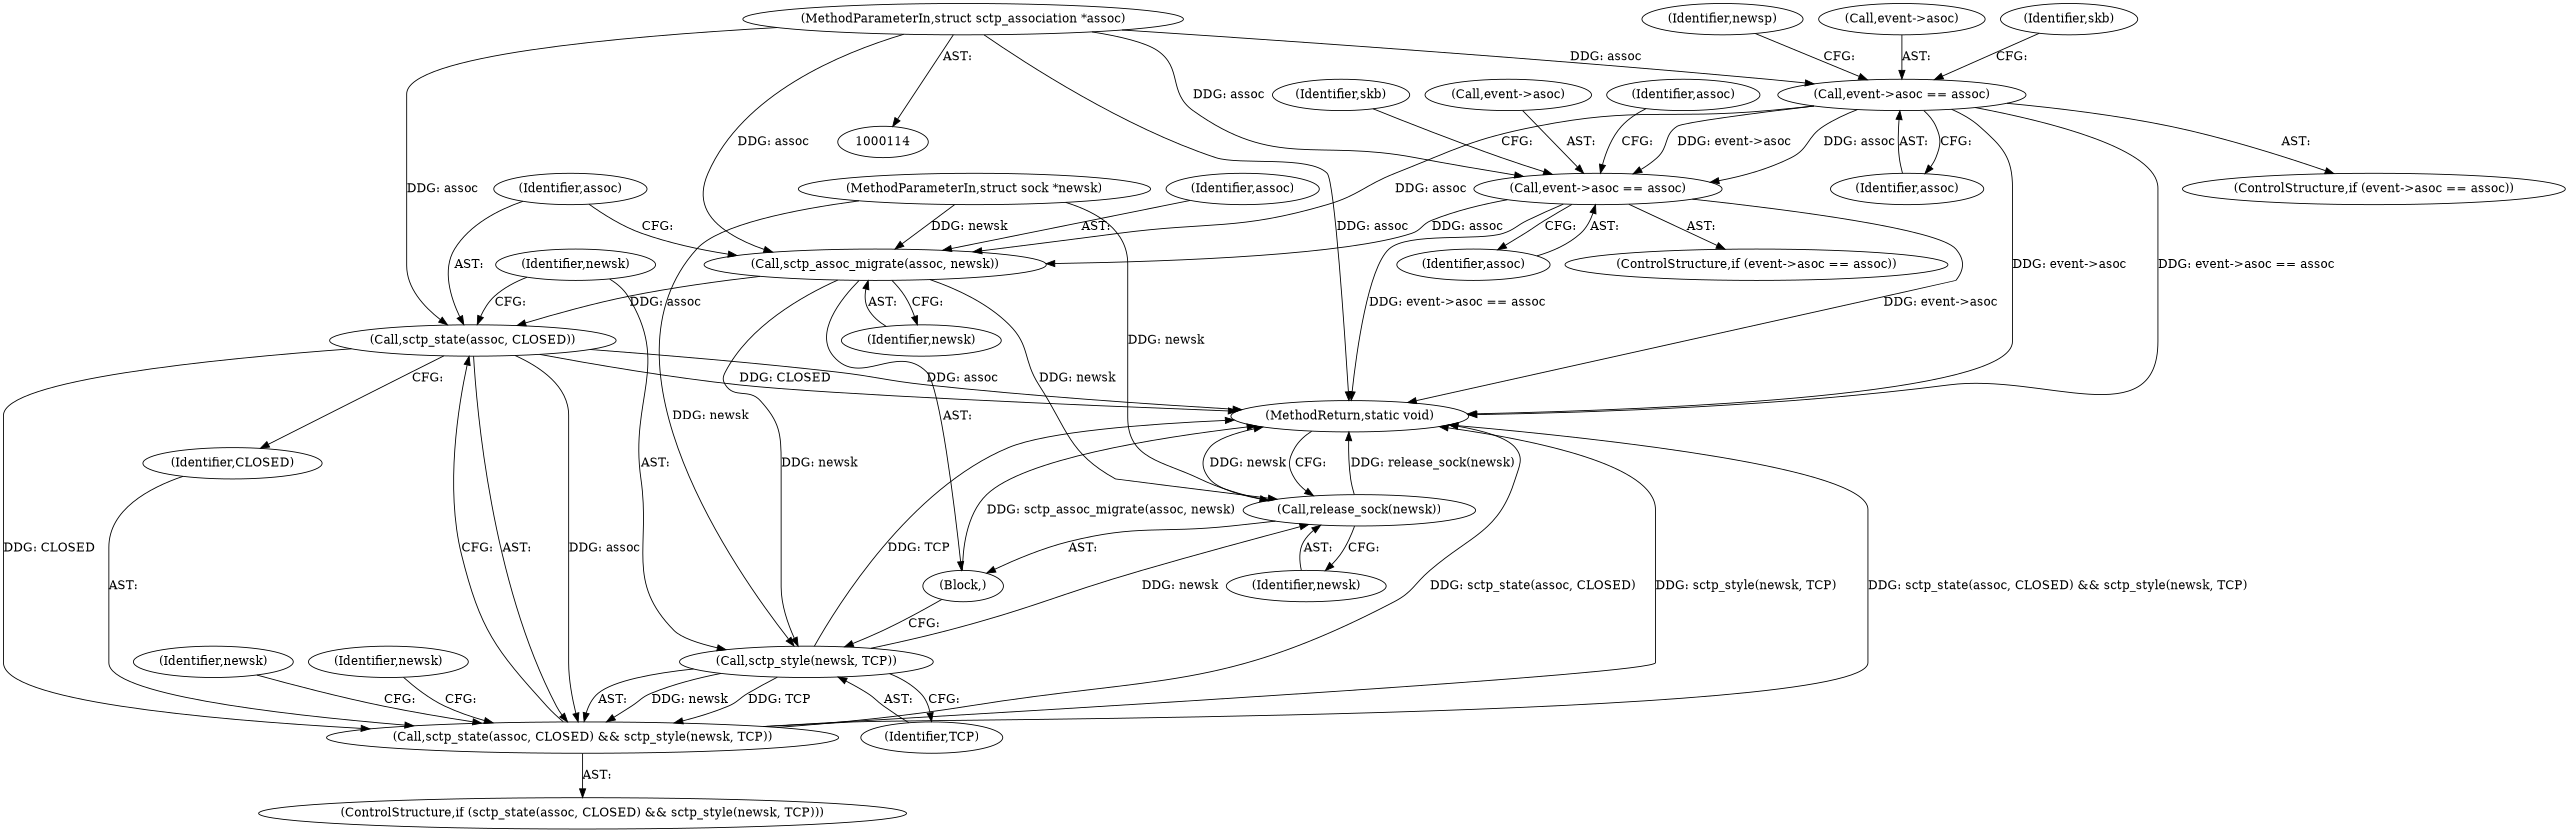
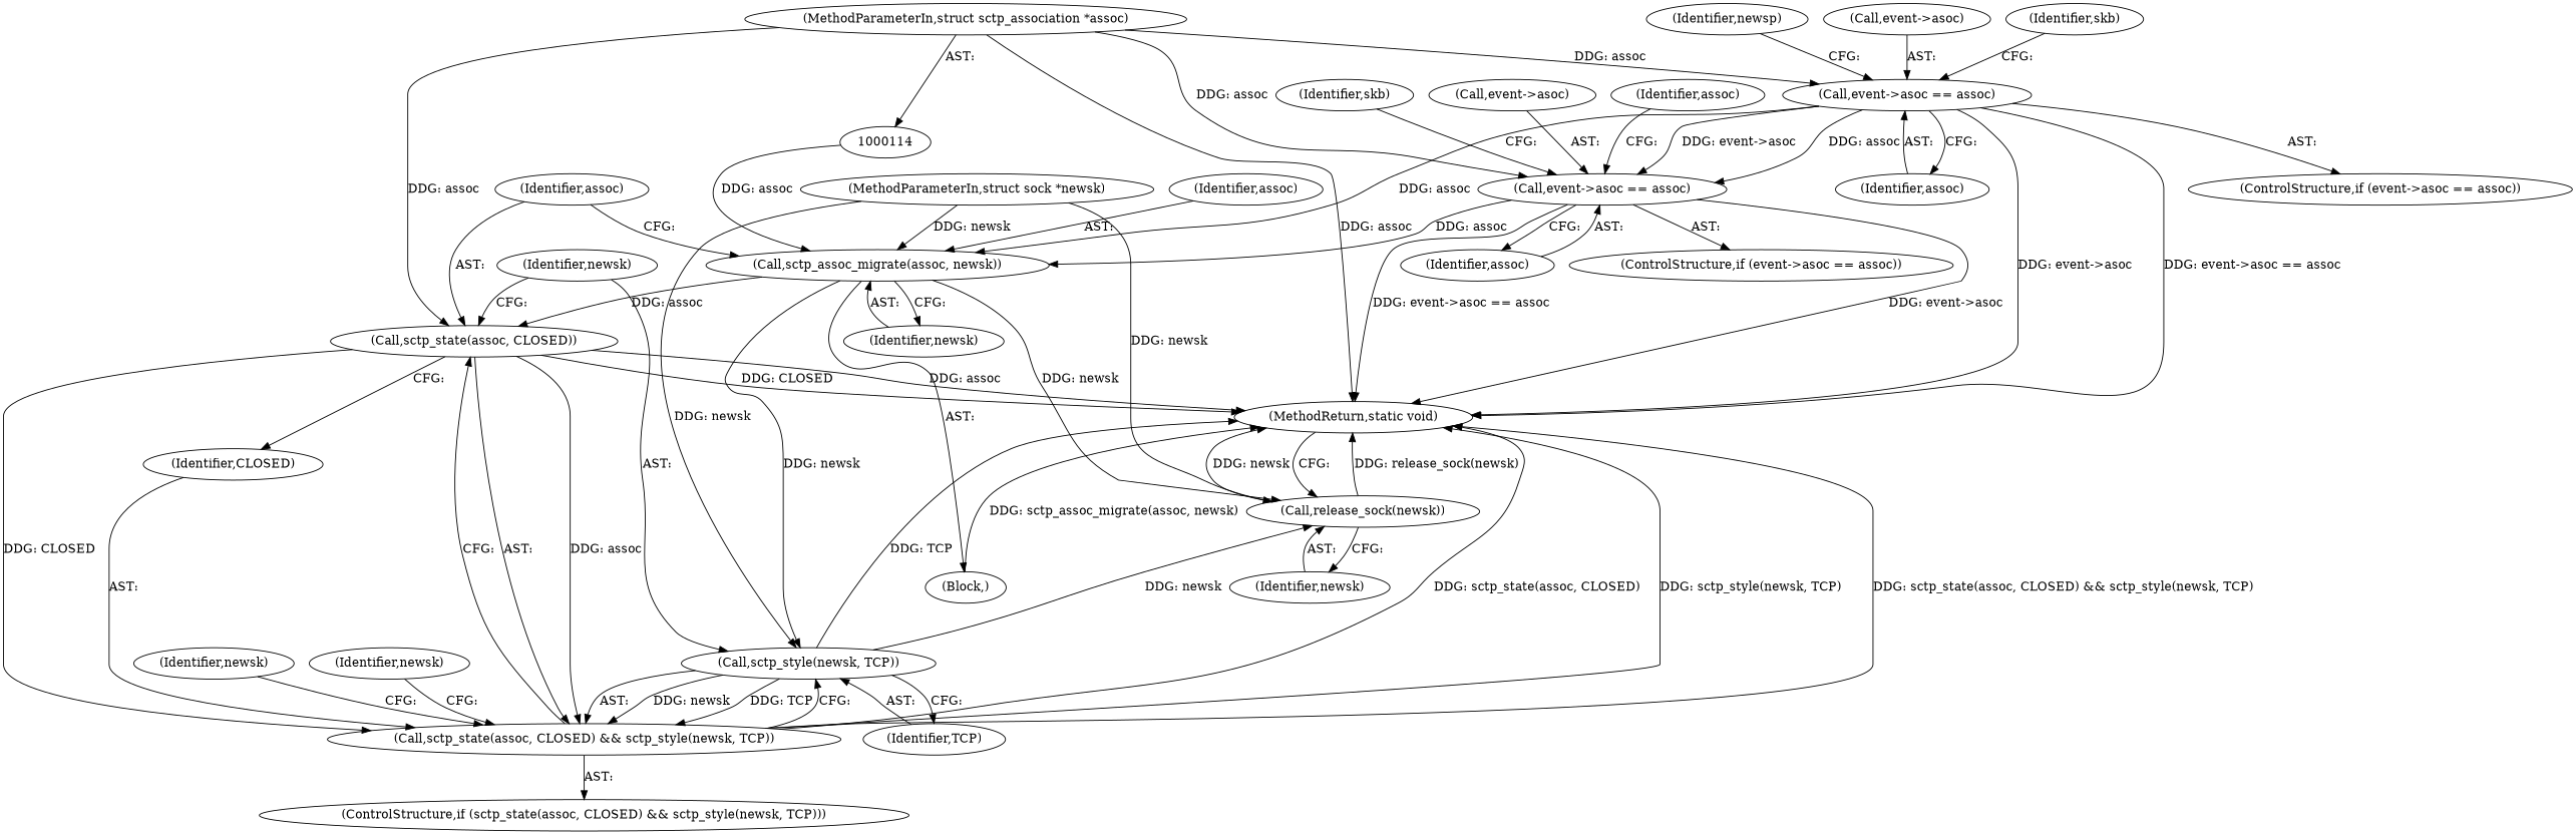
  digraph {
    n1 [label="(Call,event->asoc == assoc)"]
    n2 [label="(Call,event->asoc == assoc)"]
    n3 [label="(Call,sctp_assoc_migrate(assoc, newsk))"]
    n4 [label="(Identifier,assoc)"]
    n5 [label="(MethodReturn,static void)"]
    n6 [label="(ControlStructure,if (event->asoc == assoc))"]
    n7 [label="(ControlStructure,if (event->asoc == assoc))"]
    n8 [label="(Identifier,assoc)"]
    n9 [label="(Call,sctp_state(assoc, CLOSED))"]
    n10 [label="(Call,sctp_style(newsk, TCP))"]
    n11 [label="(Call,release_sock(newsk))"]
    n12 [label="(Identifier,newsk)"]
    n13 [label="(Block,)"]
    n14 [label="(MethodParameterIn,struct sctp_association *assoc)"]
    1000114
    n16 [label="(Call,sctp_state(assoc, CLOSED) && sctp_style(newsk, TCP))"]
    n17 [label="(Identifier,CLOSED)"]
    n18 [label="(Identifier,TCP)"]
    n19 [label="(Identifier,newsk)"]
    n20 [label="(ControlStructure,if (sctp_state(assoc, CLOSED) && sctp_style(newsk, TCP)))"]
    n21 [label="(MethodParameterIn,struct sock *newsk)"]
    n22 [label="(Identifier,assoc)"]
    n23 [label="(Identifier,newsp)"]
    n24 [label="(Identifier,assoc)"]
    n25 [label="(Call,event->asoc)"]
    n26 [label="(Call,event->asoc)"]
    n27 [label="(Identifier,newsk)"]
    n28 [label="(Identifier,assoc)"]
    n29 [label="(Identifier,newsk)"]
    n30 [label="(Identifier,skb)"]
    n31 [label="(Identifier,skb)"]
    n32 [label="(Identifier,newsk)"]
    n1 -> n2 [label="DDG: event->asoc"]
    n1 -> n2 [label="DDG: assoc"]
    n1 -> n3 [label="DDG: assoc"]
    n1 -> n4 [label="CFG: "]
    n1 -> n5 [label="DDG: event->asoc"]
    n1 -> n5 [label="DDG: event->asoc == assoc"]
    n1 -> n6 [label="AST: "]
    n2 -> n3 [label="DDG: assoc"]
    n2 -> n5 [label="DDG: event->asoc"]
    n2 -> n5 [label="DDG: event->asoc == assoc"]
    n2 -> n7 [label="AST: "]
    n2 -> n8 [label="CFG: "]
    n3 -> n9 [label="DDG: assoc"]
    n3 -> n10 [label="DDG: newsk"]
    n3 -> n11 [label="DDG: newsk"]
    n3 -> n12 [label="CFG: "]
    n3 -> n13 [label="AST: "]
    n4 -> n1 [label="AST: "]
    n5 -> n11 [label="CFG: "]
    n8 -> n2 [label="AST: "]
    n9 -> n5 [label="DDG: assoc"]
    n9 -> n5 [label="DDG: CLOSED"]
    n9 -> n16 [label="AST: "]
    n9 -> n16 [label="DDG: assoc"]
    n9 -> n16 [label="DDG: CLOSED"]
    n9 -> n17 [label="CFG: "]
    n10 -> n5 [label="DDG: TCP"]
    n10 -> n11 [label="DDG: newsk"]
    n10 -> n16 [label="AST: "]
    n10 -> n16 [label="DDG: newsk"]
    n10 -> n16 [label="DDG: TCP"]
    n10 -> n18 [label="CFG: "]
    n11 -> n5 [label="DDG: release_sock(newsk)"]
    n11 -> n5 [label="DDG: newsk"]
-   n11 -> n13 [label="AST: "]
    n11 -> n19 [label="CFG: "]
    n12 -> n3 [label="AST: "]
    n13 -> n5 [label="DDG: sctp_assoc_migrate(assoc, newsk)"]
    n14 -> n1 [label="DDG: assoc"]
    n14 -> n2 [label="DDG: assoc"]
-   n14 -> n3 [label="DDG: assoc"]
+   1000114 -> n3 [label="DDG: assoc"]
    n14 -> n5 [label="DDG: assoc"]
    n14 -> n9 [label="DDG: assoc"]
    n14 -> 1000114 [label="AST: "]
    n16 -> n5 [label="DDG: sctp_state(assoc, CLOSED)"]
    n16 -> n5 [label="DDG: sctp_style(newsk, TCP)"]
    n16 -> n5 [label="DDG: sctp_state(assoc, CLOSED) && sctp_style(newsk, TCP)"]
    n16 -> n9 [label="CFG: "]
-   n13 -> n10 [label="CFG: "]
+   n16 -> n10 [label="CFG: "]
    n16 -> n20 [label="AST: "]
    n17 -> n16 [label="AST: "]
    n18 -> n10 [label="AST: "]
    n19 -> n11 [label="AST: "]
    n21 -> n3 [label="DDG: newsk"]
    n21 -> n10 [label="DDG: newsk"]
    n21 -> n11 [label="DDG: newsk"]
    n22 -> n3 [label="AST: "]
    n23 -> n1 [label="CFG: "]
    n24 -> n3 [label="CFG: "]
    n24 -> n9 [label="AST: "]
    n25 -> n2 [label="AST: "]
    n26 -> n1 [label="AST: "]
    n27 -> n16 [label="CFG: "]
    n28 -> n2 [label="CFG: "]
    n29 -> n16 [label="CFG: "]
    n30 -> n2 [label="CFG: "]
    n31 -> n1 [label="CFG: "]
    n32 -> n9 [label="CFG: "]
    n32 -> n10 [label="AST: "]
  }
